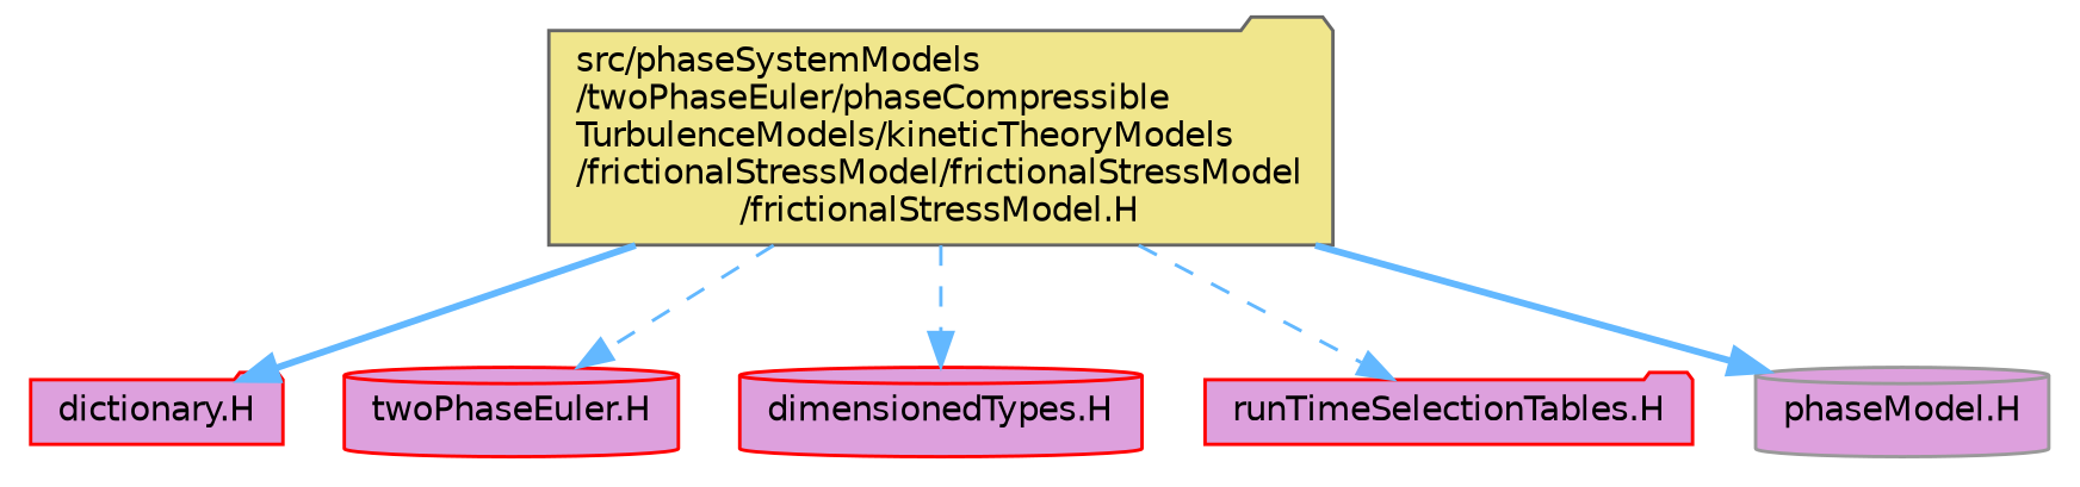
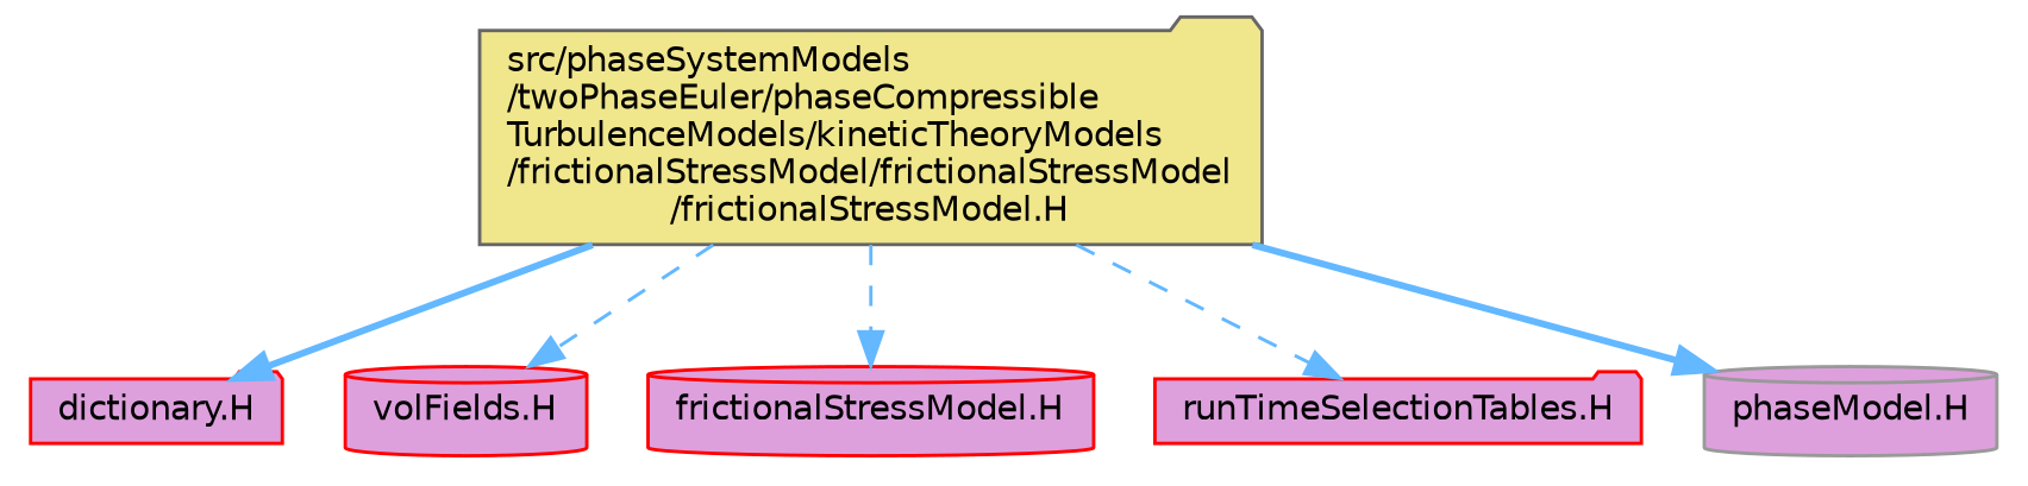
  digraph {
    node [color=red fillcolor=plum fontname=Helvetica fontsize=10 shape=folder style=filled]
    edge [color=steelblue1 fontname=Helvetica fontsize=10 labelfontname=Helvetica labelfontsize=10 style=dashed]
    n1 [color=gray40 fillcolor=khaki fontcolor=black height=0.2 label="src/phaseSystemModels\l/twoPhaseEuler/phaseCompressible\lTurbulenceModels/kineticTheoryModels\l/frictionalStressModel/frictionalStressModel\l/frictionalStressModel.H" width=0.4]
    n2 [height=0.2 label="dictionary.H" width=0.4]
-   n3 [height=0.2 label="twoPhaseEuler.H" shape=cylinder width=0.4]
-   n4 [height=0.2 label="dimensionedTypes.H" shape=cylinder width=0.4]
+   n3 [height=0.2 label="volFields.H" shape=cylinder width=0.4]
+   n4 [height=0.2 label="frictionalStressModel.H" shape=cylinder width=0.4]
    n5 [height=0.2 label="runTimeSelectionTables.H" width=0.4]
    n6 [color=grey60 height=0.2 label="phaseModel.H" shape=cylinder width=0.4]
    n1 -> n2 [style=bold]
    n1 -> n3
    n1 -> n4
    n1 -> n5
    n1 -> n6 [style=bold]
  }
